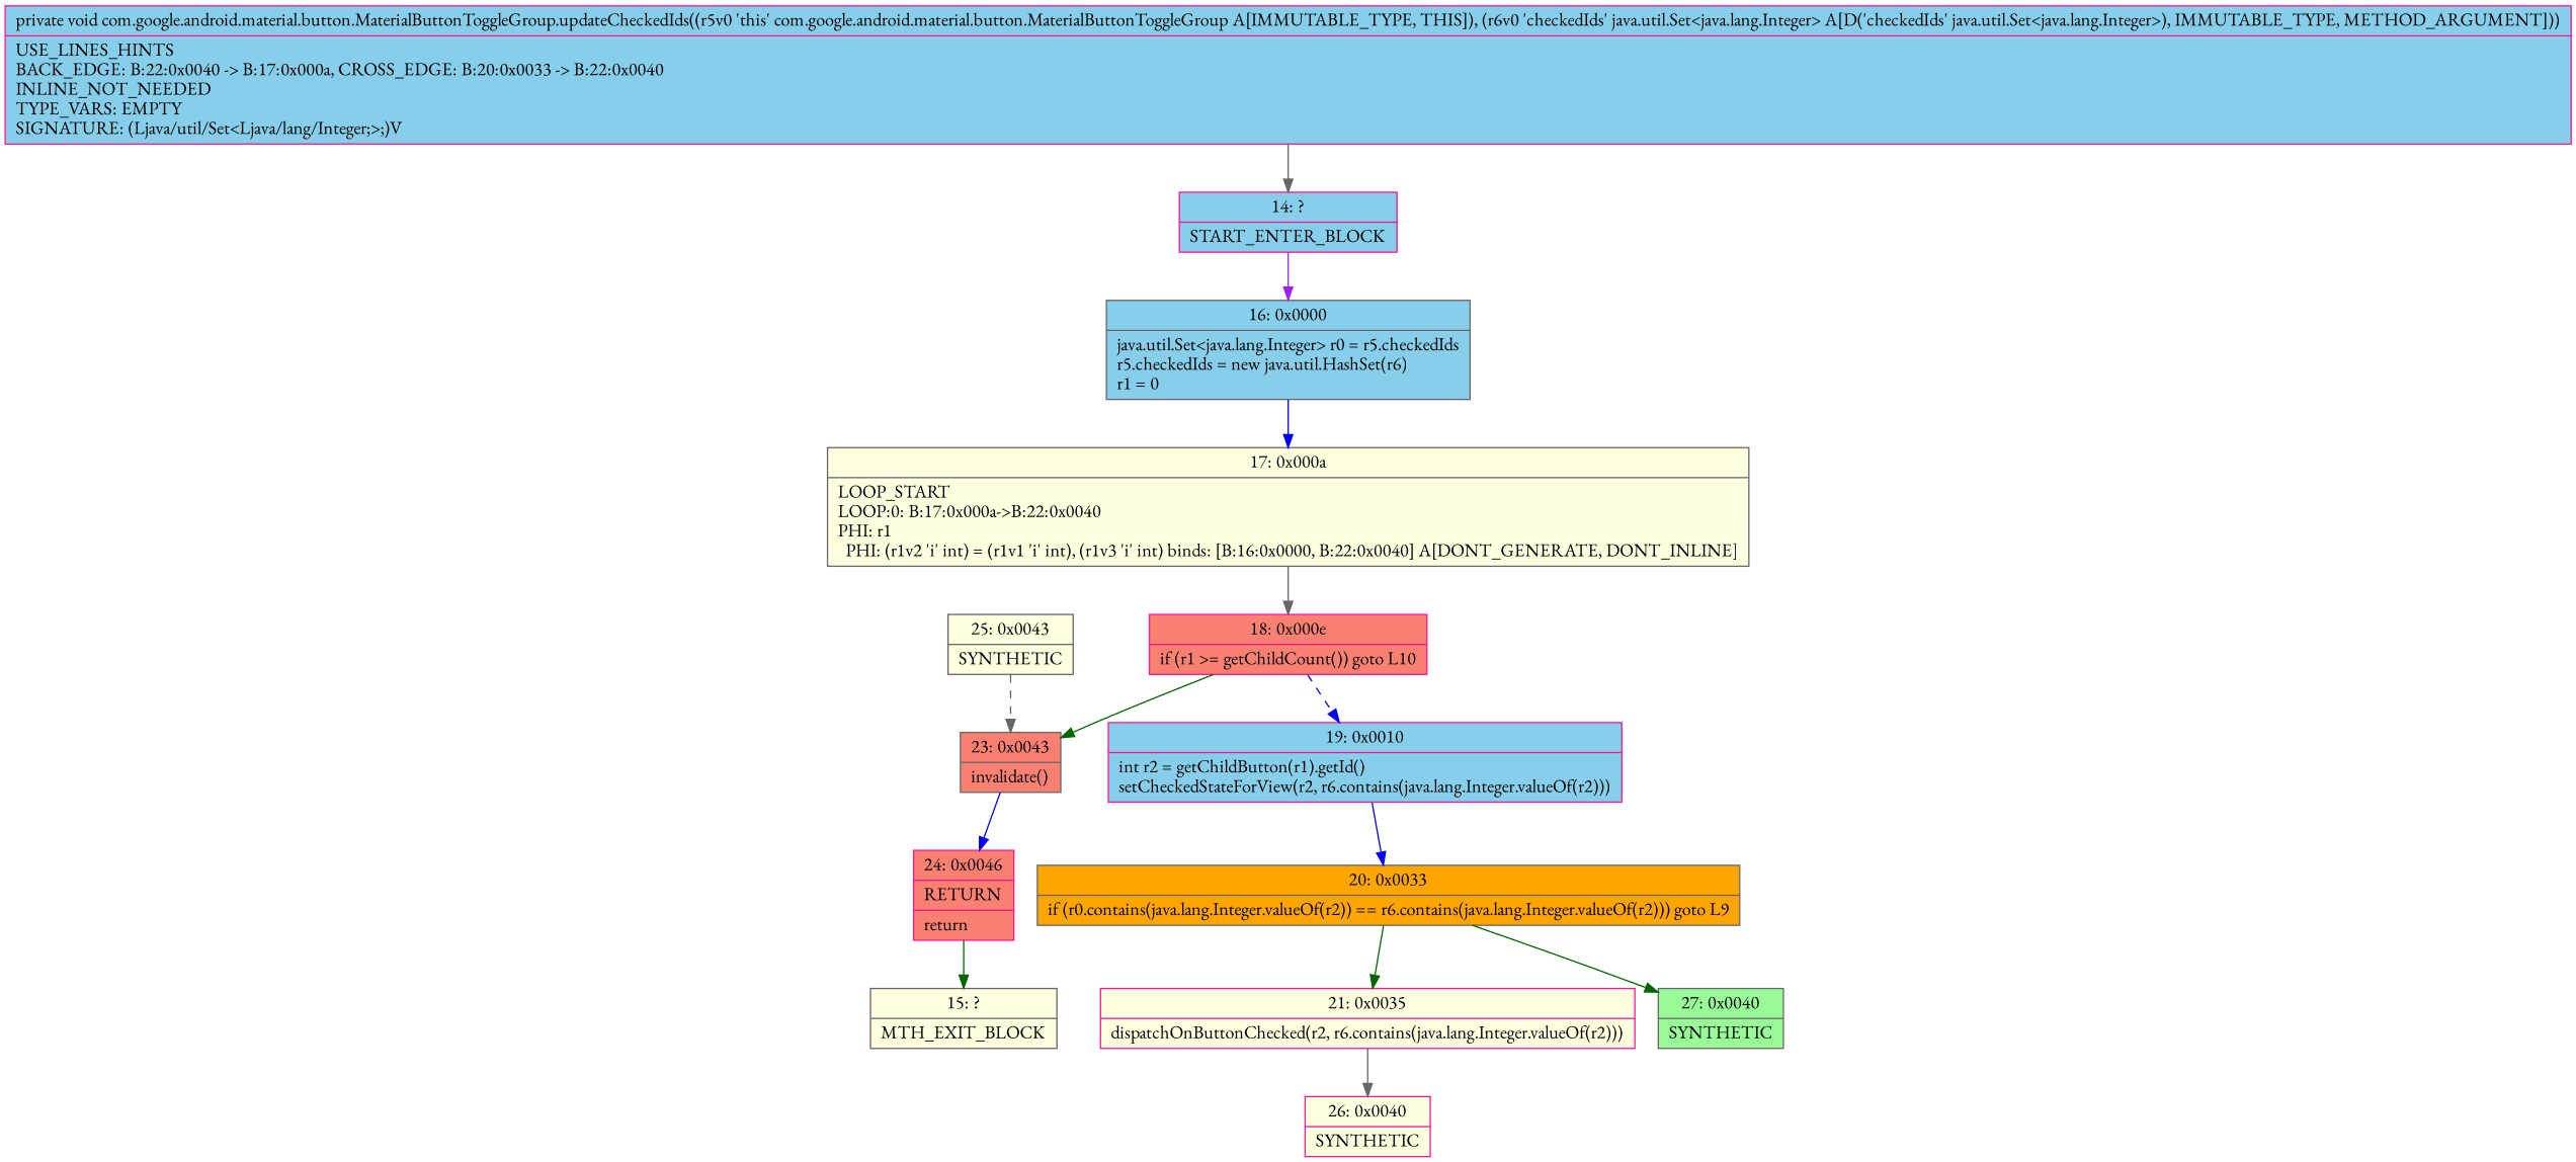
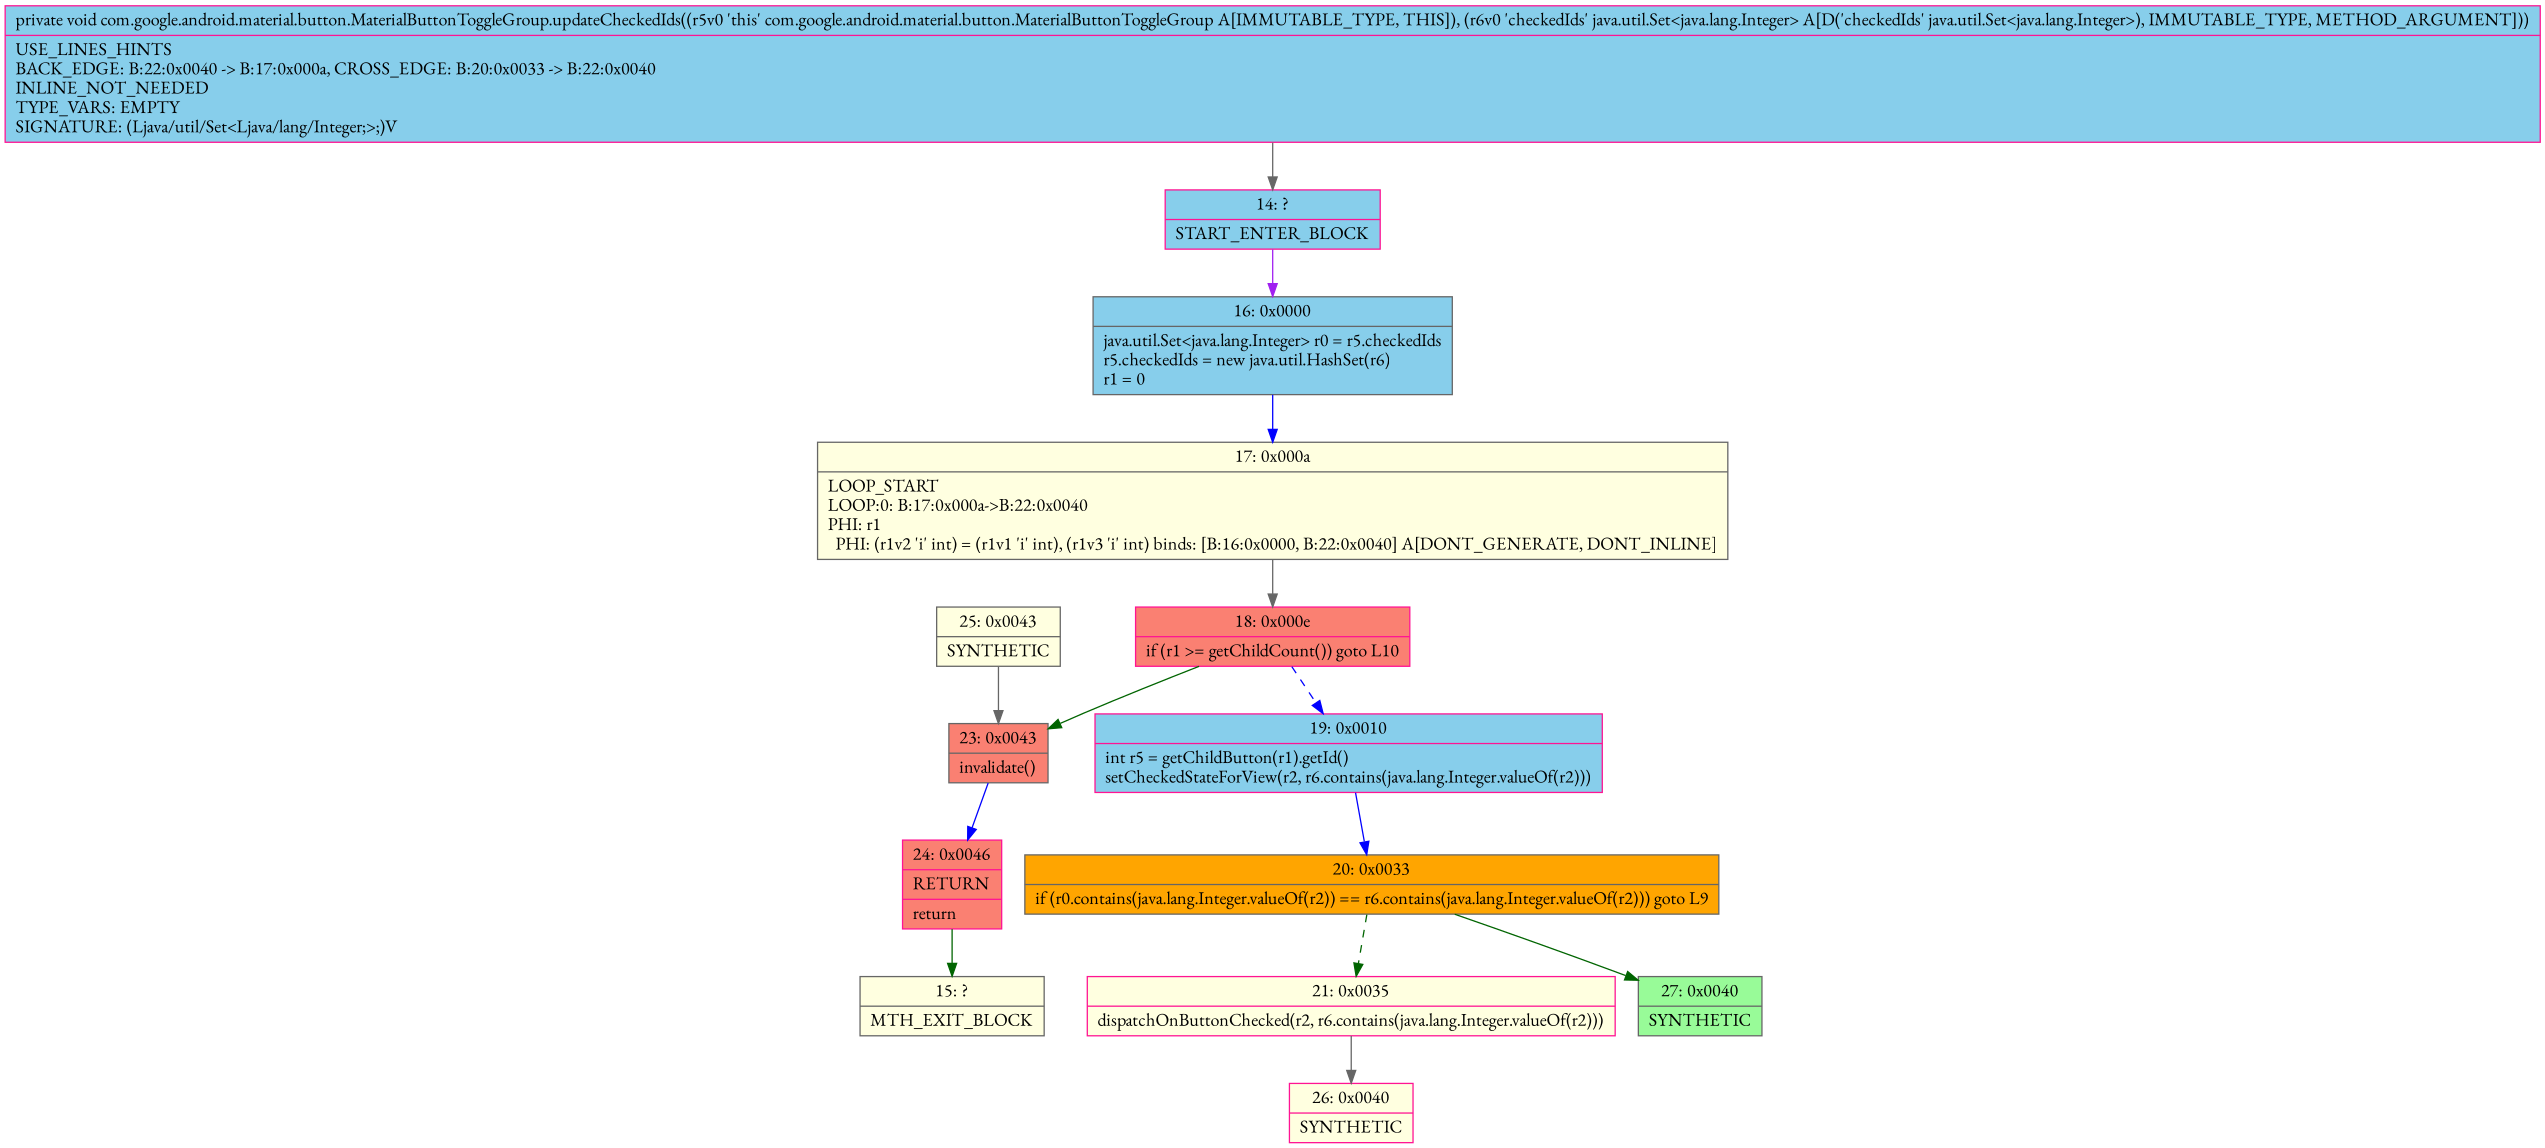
  digraph {
    fontname="EB Garamond"
    node [color=deeppink fillcolor=lightyellow fontname="EB Garamond" shape=record style=filled]
    edge [color=blue fontname="EB Garamond"]
    n1 [fillcolor=skyblue label="{14\:\ ?|START_ENTER_BLOCK\l}"]
    n2 [color=gray40 fillcolor=skyblue label="{16\:\ 0x0000|java.util.Set\<java.lang.Integer\> r0 = r5.checkedIds\lr5.checkedIds = new java.util.HashSet(r6)\lr1 = 0\l}"]
    n3 [color=gray40 label="{17\:\ 0x000a|LOOP_START\lLOOP:0: B:17:0x000a\-\>B:22:0x0040\lPHI: r1 \l  PHI: (r1v2 'i' int) = (r1v1 'i' int), (r1v3 'i' int) binds: [B:16:0x0000, B:22:0x0040] A[DONT_GENERATE, DONT_INLINE]\l}"]
    n4 [fillcolor=salmon label="{18\:\ 0x000e|if (r1 \>= getChildCount()) goto L10\l}"]
-   n5 [fillcolor=skyblue label="{19\:\ 0x0010|int r2 = getChildButton(r1).getId()\lsetCheckedStateForView(r2, r6.contains(java.lang.Integer.valueOf(r2)))\l}"]
+   n5 [fillcolor=skyblue label="{19\:\ 0x0010|int r5 = getChildButton(r1).getId()\lsetCheckedStateForView(r2, r6.contains(java.lang.Integer.valueOf(r2)))\l}"]
    n6 [color=gray40 fillcolor=salmon label="{23\:\ 0x0043|invalidate()\l}"]
    n7 [color=gray40 fillcolor=orange label="{20\:\ 0x0033|if (r0.contains(java.lang.Integer.valueOf(r2)) == r6.contains(java.lang.Integer.valueOf(r2))) goto L9\l}"]
    n8 [color=gray40 label="{25\:\ 0x0043|SYNTHETIC\l}"]
    n9 [label="{21\:\ 0x0035|dispatchOnButtonChecked(r2, r6.contains(java.lang.Integer.valueOf(r2)))\l}"]
    n10 [color=gray40 fillcolor=palegreen label="{27\:\ 0x0040|SYNTHETIC\l}"]
    n11 [label="{26\:\ 0x0040|SYNTHETIC\l}"]
    n12 [fillcolor=salmon label="{24\:\ 0x0046|RETURN\l|return\l}"]
    n13 [color=gray40 label="{15\:\ ?|MTH_EXIT_BLOCK\l}"]
    n14 [fillcolor=skyblue label="{private void com.google.android.material.button.MaterialButtonToggleGroup.updateCheckedIds((r5v0 'this' com.google.android.material.button.MaterialButtonToggleGroup A[IMMUTABLE_TYPE, THIS]), (r6v0 'checkedIds' java.util.Set\<java.lang.Integer\> A[D('checkedIds' java.util.Set\<java.lang.Integer\>), IMMUTABLE_TYPE, METHOD_ARGUMENT]))  | USE_LINES_HINTS\lBACK_EDGE: B:22:0x0040 \-\> B:17:0x000a, CROSS_EDGE: B:20:0x0033 \-\> B:22:0x0040\lINLINE_NOT_NEEDED\lTYPE_VARS: EMPTY\lSIGNATURE: (Ljava\/util\/Set\<Ljava\/lang\/Integer;\>;)V\l}"]
    n1 -> n2 [color=purple]
    n2 -> n3
    n3 -> n4 [color=gray40]
    n4 -> n5 [style=dashed]
    n4 -> n6 [color=darkgreen]
    n5 -> n7
    n6 -> n12
-   n7 -> n9 [color=darkgreen style=solid]
+   n7 -> n9 [color=darkgreen style=dashed]
    n7 -> n10 [color=darkgreen]
-   n8 -> n6 [color=gray40 style=dashed]
+   n8 -> n6 [color=gray40]
    n9 -> n11 [color=gray40]
    n12 -> n13 [color=darkgreen]
    n14 -> n1 [color=gray40]
  }
